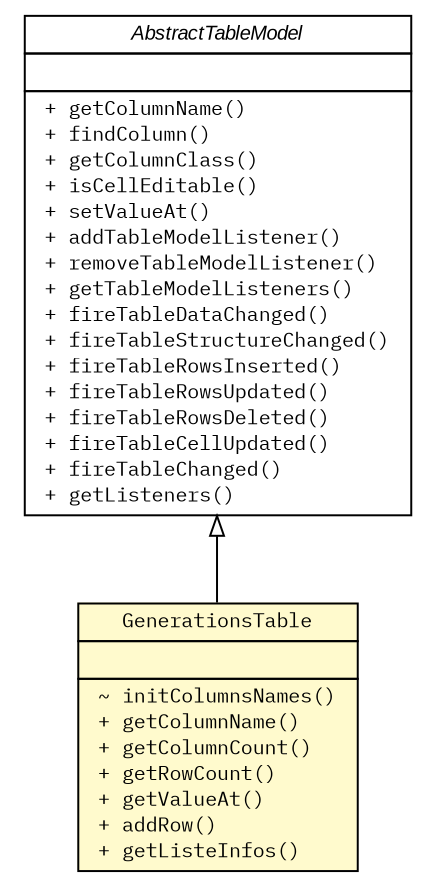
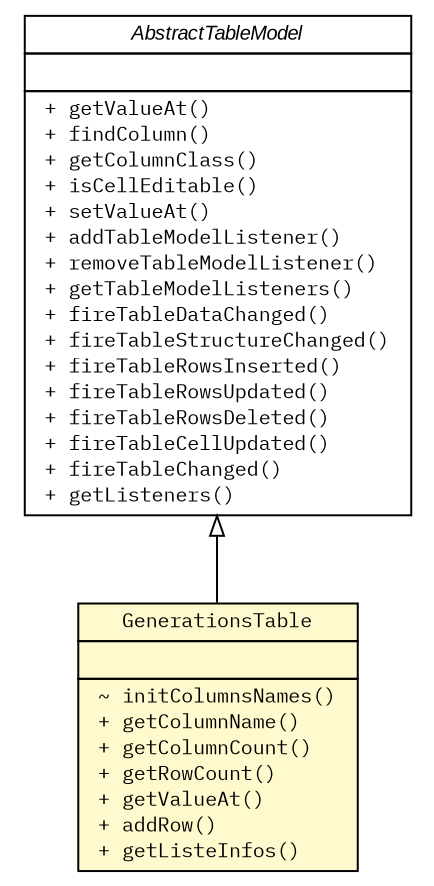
  digraph {
    nodesep=0.25
    ranksep=0.5
    fontname="IBM Plex Mono"
    node [fontcolor=black fontname="IBM Plex Mono" fontsize=10.0 shape=plaintext]
    n1 [label=<<table title="Modeles.GenerationsTable" border="0" cellborder="1" cellspacing="0" cellpadding="2" port="p" bgcolor="lemonChiffon" href="./GenerationsTable.html"> 		<tr><td><table border="0" cellspacing="0" cellpadding="1"> <tr><td align="center" balign="center"> GenerationsTable </td></tr> 		</table></td></tr> 		<tr><td><table border="0" cellspacing="0" cellpadding="1"> <tr><td align="left" balign="left">  </td></tr> 		</table></td></tr> 		<tr><td><table border="0" cellspacing="0" cellpadding="1"> <tr><td align="left" balign="left"> ~ initColumnsNames() </td></tr> <tr><td align="left" balign="left"> + getColumnName() </td></tr> <tr><td align="left" balign="left"> + getColumnCount() </td></tr> <tr><td align="left" balign="left"> + getRowCount() </td></tr> <tr><td align="left" balign="left"> + getValueAt() </td></tr> <tr><td align="left" balign="left"> + addRow() </td></tr> <tr><td align="left" balign="left"> + getListeInfos() </td></tr> 		</table></td></tr> 		</table>>]
-   n2 [label=<<table title="javax.swing.table.AbstractTableModel" border="0" cellborder="1" cellspacing="0" cellpadding="2" port="p" href="http://java.sun.com/j2se/1.4.2/docs/api/javax/swing/table/AbstractTableModel.html"> 		<tr><td><table border="0" cellspacing="0" cellpadding="1"> <tr><td align="center" balign="center"><font face="arial italic"> AbstractTableModel </font></td></tr> 		</table></td></tr> 		<tr><td><table border="0" cellspacing="0" cellpadding="1"> <tr><td align="left" balign="left">  </td></tr> 		</table></td></tr> 		<tr><td><table border="0" cellspacing="0" cellpadding="1"> <tr><td align="left" balign="left"> + getColumnName() </td></tr> <tr><td align="left" balign="left"> + findColumn() </td></tr> <tr><td align="left" balign="left"> + getColumnClass() </td></tr> <tr><td align="left" balign="left"> + isCellEditable() </td></tr> <tr><td align="left" balign="left"> + setValueAt() </td></tr> <tr><td align="left" balign="left"> + addTableModelListener() </td></tr> <tr><td align="left" balign="left"> + removeTableModelListener() </td></tr> <tr><td align="left" balign="left"> + getTableModelListeners() </td></tr> <tr><td align="left" balign="left"> + fireTableDataChanged() </td></tr> <tr><td align="left" balign="left"> + fireTableStructureChanged() </td></tr> <tr><td align="left" balign="left"> + fireTableRowsInserted() </td></tr> <tr><td align="left" balign="left"> + fireTableRowsUpdated() </td></tr> <tr><td align="left" balign="left"> + fireTableRowsDeleted() </td></tr> <tr><td align="left" balign="left"> + fireTableCellUpdated() </td></tr> <tr><td align="left" balign="left"> + fireTableChanged() </td></tr> <tr><td align="left" balign="left"> + getListeners() </td></tr> 		</table></td></tr> 		</table>>]
+   n2 [label=<<table title="javax.swing.table.AbstractTableModel" border="0" cellborder="1" cellspacing="0" cellpadding="2" port="p" href="http://java.sun.com/j2se/1.4.2/docs/api/javax/swing/table/AbstractTableModel.html"> 		<tr><td><table border="0" cellspacing="0" cellpadding="1"> <tr><td align="center" balign="center"><font face="arial italic"> AbstractTableModel </font></td></tr> 		</table></td></tr> 		<tr><td><table border="0" cellspacing="0" cellpadding="1"> <tr><td align="left" balign="left">  </td></tr> 		</table></td></tr> 		<tr><td><table border="0" cellspacing="0" cellpadding="1"> <tr><td align="left" balign="left"> + getValueAt() </td></tr> <tr><td align="left" balign="left"> + findColumn() </td></tr> <tr><td align="left" balign="left"> + getColumnClass() </td></tr> <tr><td align="left" balign="left"> + isCellEditable() </td></tr> <tr><td align="left" balign="left"> + setValueAt() </td></tr> <tr><td align="left" balign="left"> + addTableModelListener() </td></tr> <tr><td align="left" balign="left"> + removeTableModelListener() </td></tr> <tr><td align="left" balign="left"> + getTableModelListeners() </td></tr> <tr><td align="left" balign="left"> + fireTableDataChanged() </td></tr> <tr><td align="left" balign="left"> + fireTableStructureChanged() </td></tr> <tr><td align="left" balign="left"> + fireTableRowsInserted() </td></tr> <tr><td align="left" balign="left"> + fireTableRowsUpdated() </td></tr> <tr><td align="left" balign="left"> + fireTableRowsDeleted() </td></tr> <tr><td align="left" balign="left"> + fireTableCellUpdated() </td></tr> <tr><td align="left" balign="left"> + fireTableChanged() </td></tr> <tr><td align="left" balign="left"> + getListeners() </td></tr> 		</table></td></tr> 		</table>>]
    n2 -> n1 [arrowtail=empty dir=back fontname="IBM Plex Mono" fontsize=10 headport=p labelfontname=arial labelfontsize=10 tailport=p]
  }
